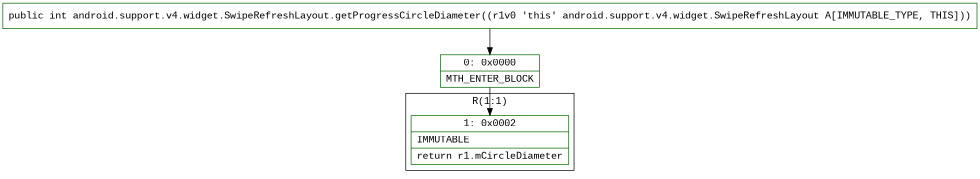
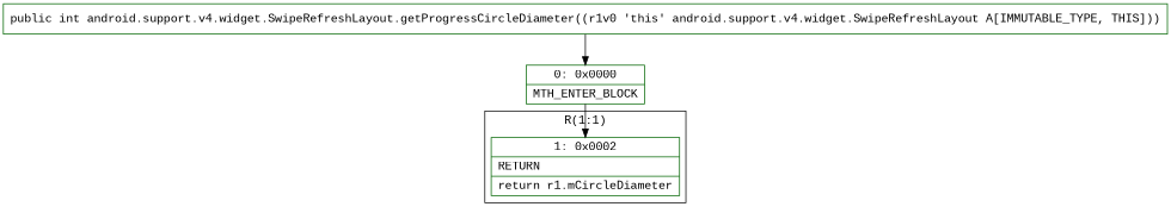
  digraph {
    fontname="Liberation Mono"
    node [color=darkgreen shape=record fontname="Liberation Mono"]
    edge [fontname="Liberation Mono"]
-   n1 [label="{1\:\ 0x0002|IMMUTABLE\l|return r1.mCircleDiameter\l}"]
+   n1 [label="{1\:\ 0x0002|RETURN\l|return r1.mCircleDiameter\l}"]
    n2 [label="{0\:\ 0x0000|MTH_ENTER_BLOCK\l}"]
    n3 [label="{public int android.support.v4.widget.SwipeRefreshLayout.getProgressCircleDiameter((r1v0 'this' android.support.v4.widget.SwipeRefreshLayout A[IMMUTABLE_TYPE, THIS])) }"]
    subgraph cluster_1 {
      label="R(1:1)"
      n1
    }
    n2 -> n1
    n3 -> n2
  }
